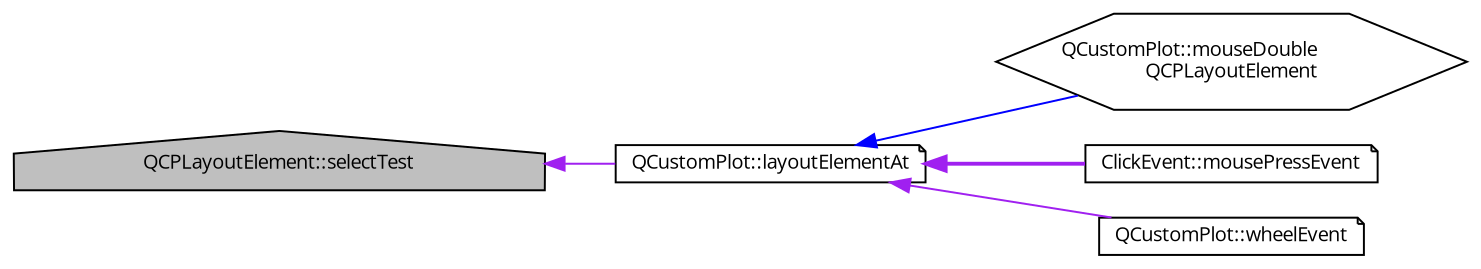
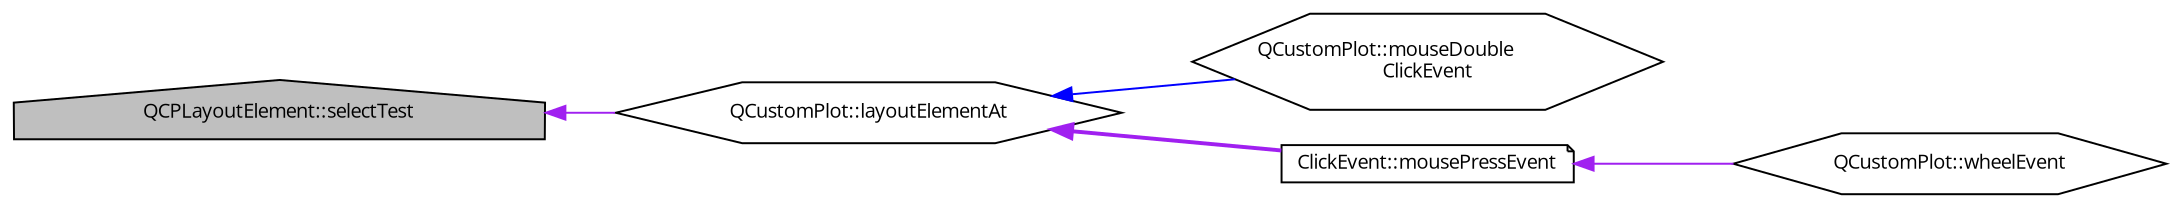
  digraph {
    fontname="Open Sans"
    rankdir=LR
    node [color=black fillcolor=white fontname="Open Sans" fontsize=10 shape=hexagon style=filled]
    edge [color=purple dir=back fontname="Open Sans" fontsize=10 labelfontname=Helvetica labelfontsize=10 style=solid]
    n1 [fillcolor=grey75 fontcolor=black height=0.2 label="QCPLayoutElement::selectTest" shape=house width=0.4]
-   n2 [height=0.2 label="QCustomPlot::layoutElementAt" shape=note width=0.4]
-   n3 [height=0.2 label="QCustomPlot::mouseDouble\lQCPLayoutElement" width=0.4]
+   n2 [height=0.2 label="QCustomPlot::layoutElementAt" width=0.4]
+   n3 [height=0.2 label="QCustomPlot::mouseDouble\lClickEvent" width=0.4]
    n4 [height=0.2 label="ClickEvent::mousePressEvent" shape=note width=0.4]
-   n5 [height=0.2 label="QCustomPlot::wheelEvent" shape=note width=0.4]
+   n5 [height=0.2 label="QCustomPlot::wheelEvent" width=0.4]
    n1 -> n2
    n2 -> n3 [color=blue]
    n2 -> n4 [style=bold]
-   n2 -> n5
+   n4 -> n5
  }
